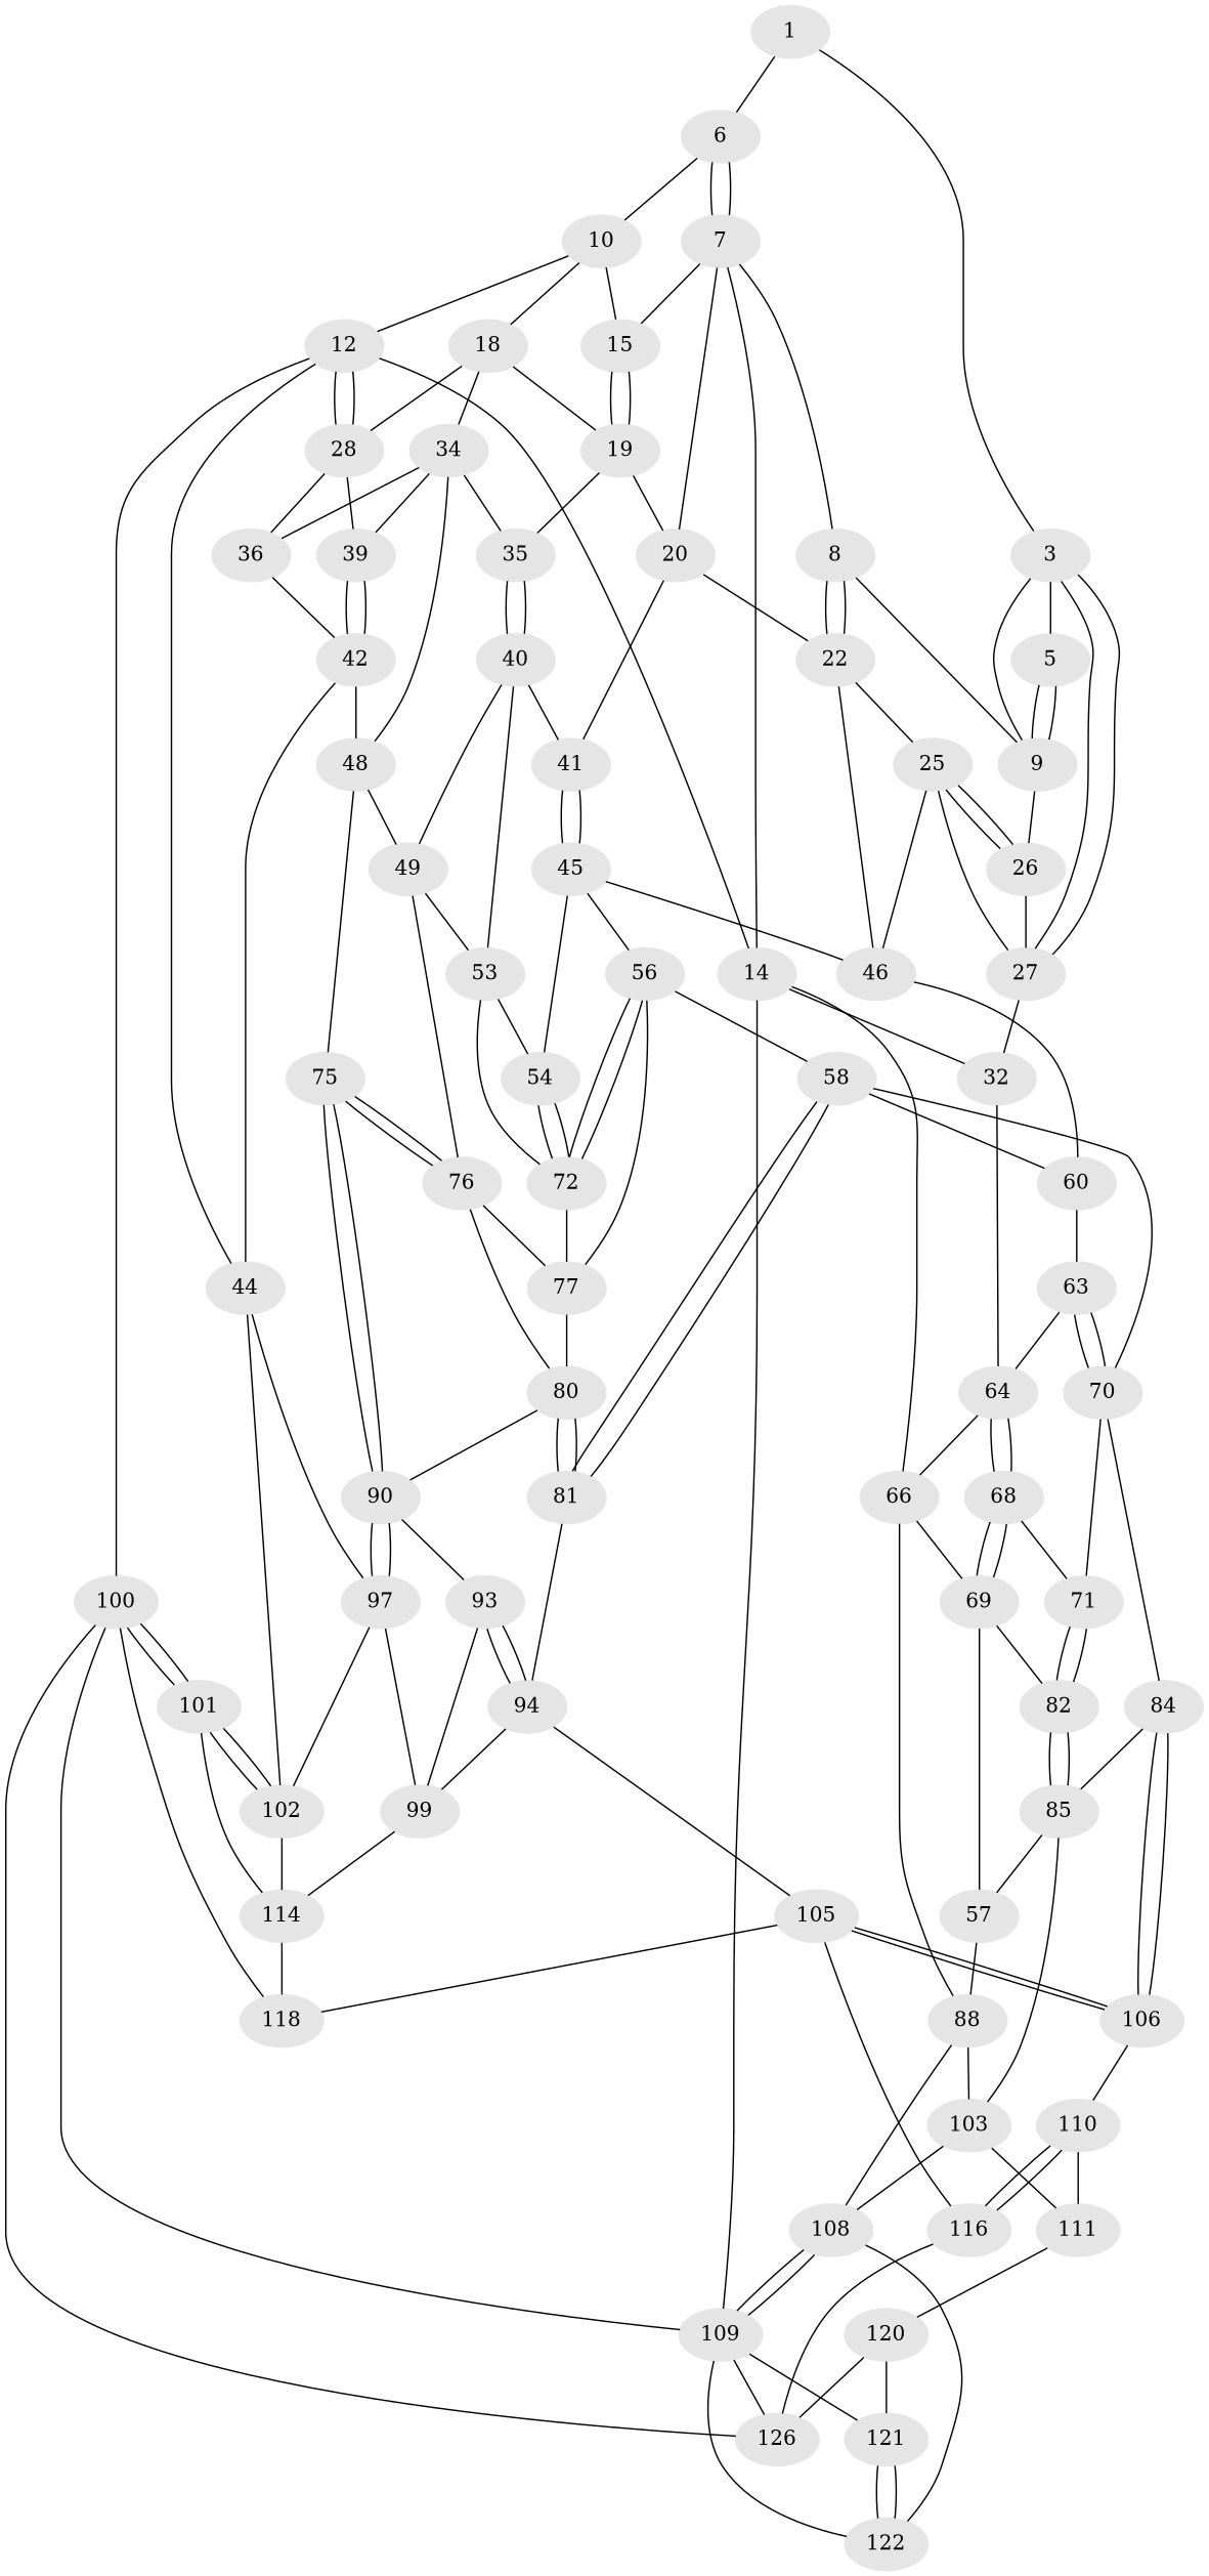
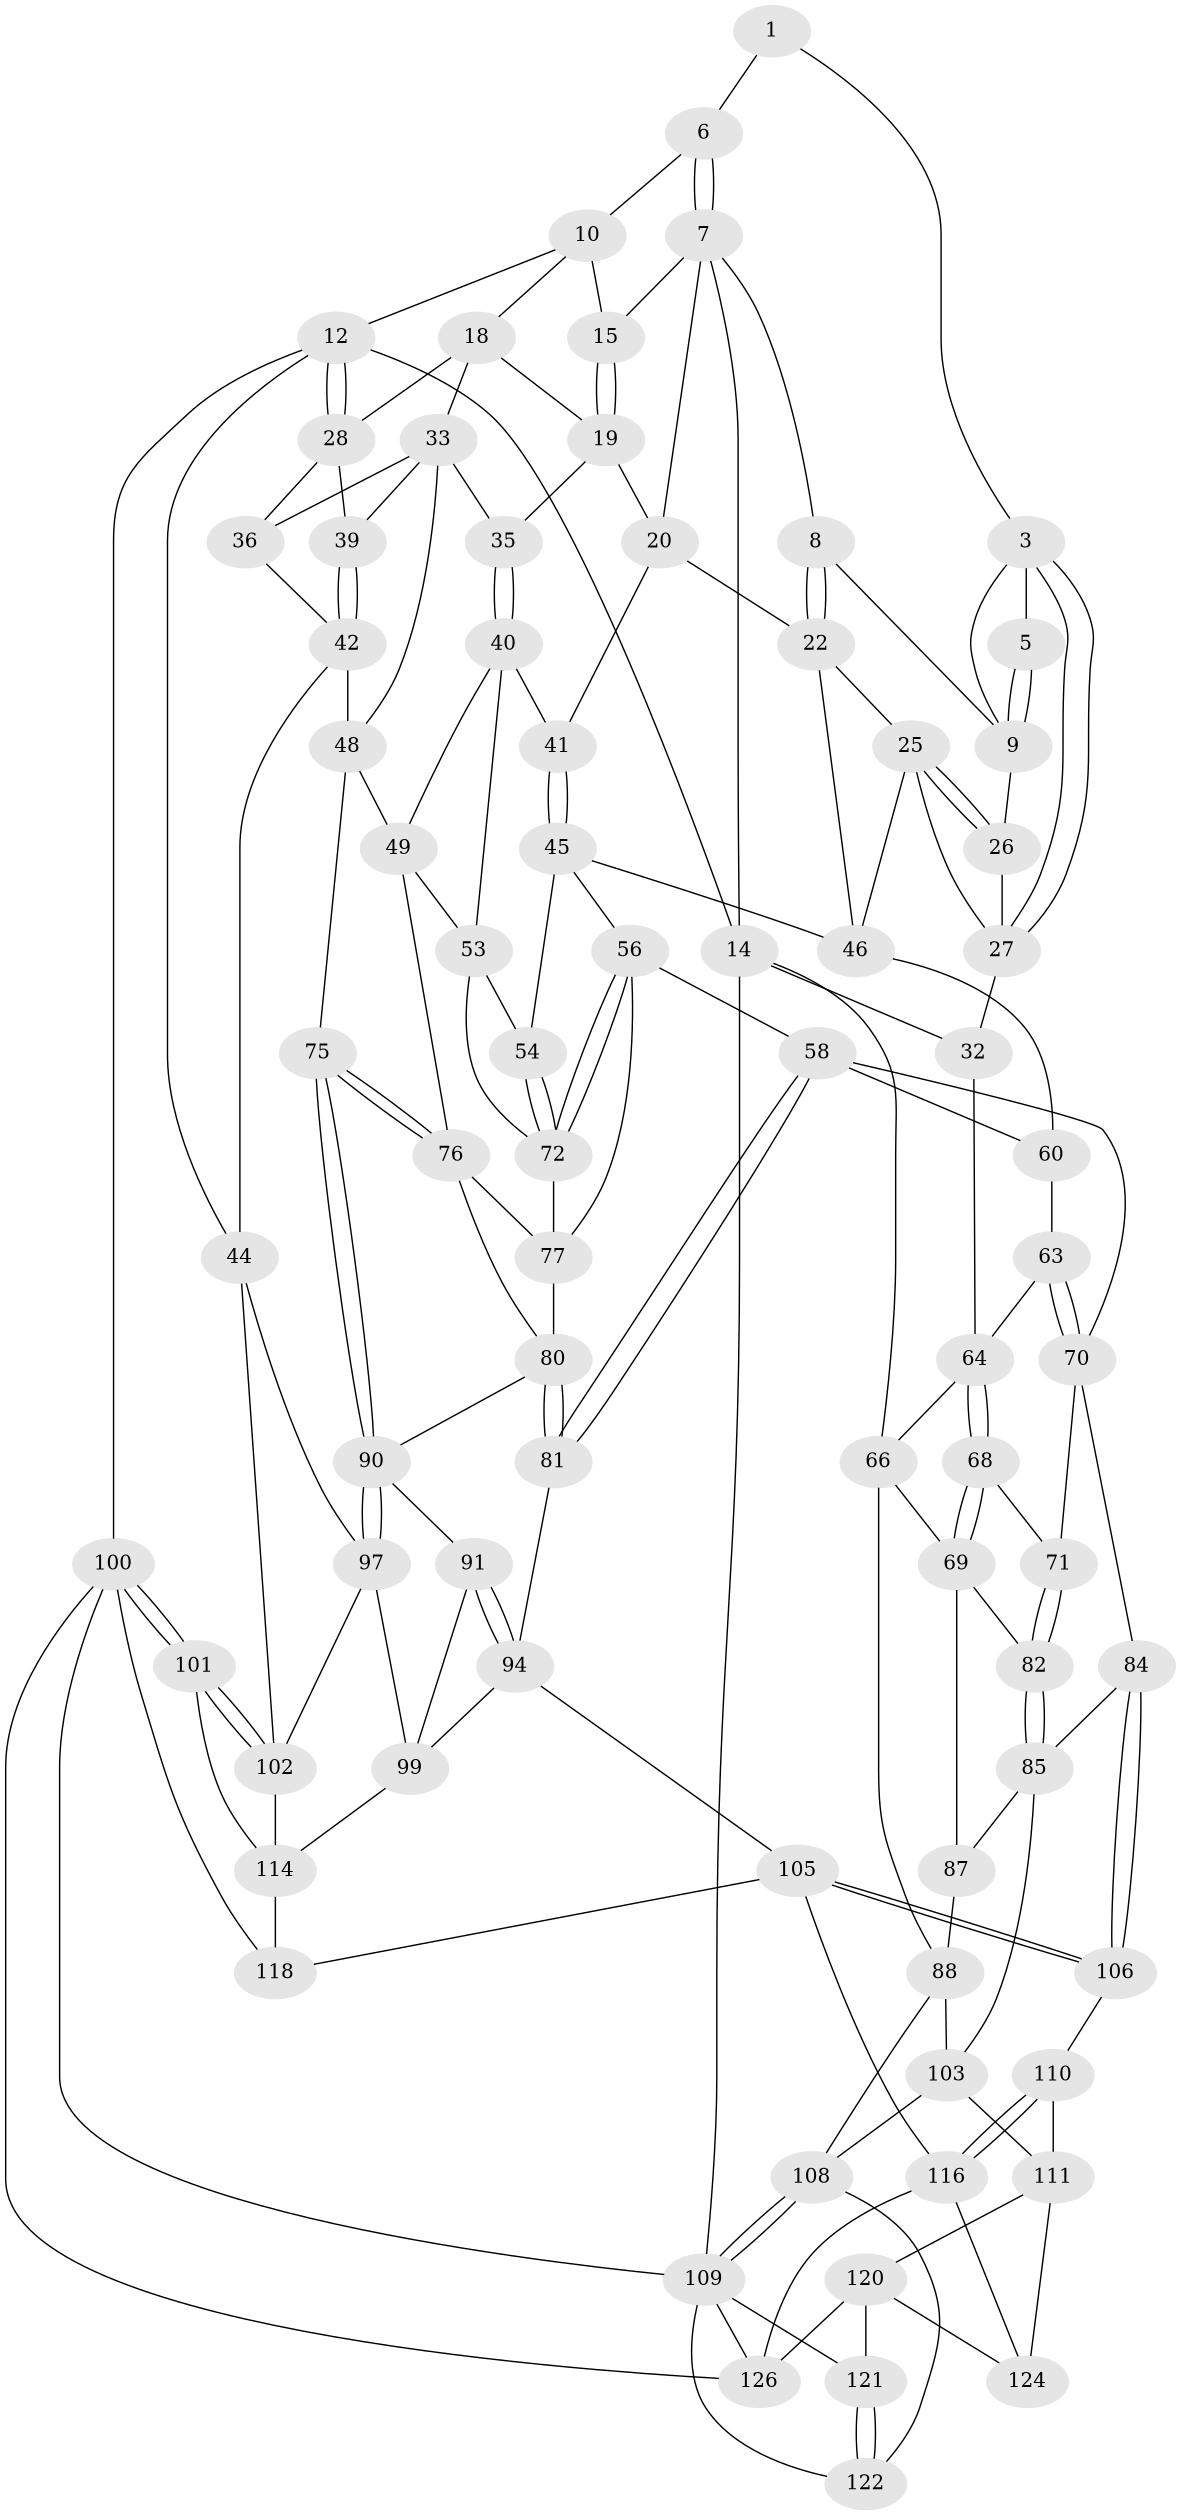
  graph {
    node [color=gray90 style=filled]
    1 [super="+2"]
    3 [super="+4"]
    6
    5
    9 [super="+17"]
    27 [super="+31"]
    7 [super="+16"]
    10 [super="+11"]
    14 [super="+33"]
    32
    66 [super="+67"]
    109 [super="+131"]
    26
    8
    15
    20 [super="+21"]
    12 [super="+13"]
    18 [super="+30"]
    22 [super="+24"]
    19 [super="+23"]
    41
    25 [super="+47"]
    46 [super="+52"]
    28 [super="+29"]
    44 [super="+96"]
    100 [super="+125"]
-   34 [super="+38"]
+   34 [super="+38" label=33]
    36 [super="+37"]
    39
    97 [super="+98"]
    102 [super="+107"]
    101
    118
    126 [super="+129"]
    64 [super="+65"]
    69 [super="+83"]
    88 [super="+89"]
    122 [super="+128"]
    121 [super="+130"]
    35
    48 [super="+51"]
    40 [super="+50"]
    45 [super="+55"]
    60
    42 [super="+43"]
    68
    49 [super="+61"]
    75
    53 [super="+62"]
    76 [super="+78"]
    54
    72 [super="+73"]
    56 [super="+57"]
    99 [super="+113"]
    114 [super="+115"]
    58 [super="+59"]
    77 [super="+79"]
    63
    90 [super="+91"]
    80 [super="+86"]
    70 [super="+74"]
    81
    71
    84
    94 [super="+95"]
    82
-   87 [label=57]
+   87
    103 [super="+104"]
    108 [super="+119"]
    85 [super="+92"]
    106
-   93
+   93 [label=91]
    105 [super="+117"]
    110
    111 [super="+112"]
    116 [super="+123"]
    120 [super="+127"]
+   124
    1 -- 3
    1 -- 6
    3 -- 5
    3 -- 9
    3 -- 27
    3 -- 27
    6 -- 7
    6 -- 7
    6 -- 10
    5 -- 9
    5 -- 9
    9 -- 26
    27 -- 32
    7 -- 14
    7 -- 8
    7 -- 15
    7 -- 20
    10 -- 15
    10 -- 12
    10 -- 18
    14 -- 32
    14 -- 66
    14 -- 109
    32 -- 64
    66 -- 69
    66 -- 88
    109 -- 126
    109 -- 122
    109 -- 121
    26 -- 27
    8 -- 9
    8 -- 22
    8 -- 22
    15 -- 19
    15 -- 19
    20 -- 22
    20 -- 41
    12 -- 14
    12 -- 28
    12 -- 28
    12 -- 44
    12 -- 100
    18 -- 19
    18 -- 28
    18 -- 34
    22 -- 25
    22 -- 46
    19 -- 20
    19 -- 35
    41 -- 45
    41 -- 45
    25 -- 27
    25 -- 26
    25 -- 26
    25 -- 46
    46 -- 60
    28 -- 36
    28 -- 39
    44 -- 97
    44 -- 102
    100 -- 109
    100 -- 101
    100 -- 101
    100 -- 118
    100 -- 126
    34 -- 36
    34 -- 39
    34 -- 35
    34 -- 48
    36 -- 42
    39 -- 42
    39 -- 42
    97 -- 102
    97 -- 99
    102 -- 114
    101 -- 102
    101 -- 102
    101 -- 114
    64 -- 66
    64 -- 68
    64 -- 68
    69 -- 82
    69 -- 87
    88 -- 103
    88 -- 108
    121 -- 122 [weight=2]
    121 -- 122
    35 -- 40
    35 -- 40
    48 -- 49
    48 -- 75
    40 -- 41
    40 -- 49
    40 -- 53
    45 -- 46
    45 -- 54
    45 -- 56
    60 -- 63
    42 -- 44
    42 -- 48
    68 -- 69
    68 -- 69
    68 -- 71
    49 -- 53
    49 -- 76
    75 -- 76
    75 -- 76
    75 -- 90
    75 -- 90
    53 -- 54
    53 -- 72
    76 -- 77
    76 -- 80
    54 -- 72
    54 -- 72
    72 -- 77
    56 -- 72
    56 -- 72
    56 -- 58
    56 -- 77
    99 -- 114
    114 -- 118
    58 -- 60
    58 -- 70
    58 -- 81
    58 -- 81
    77 -- 80
    63 -- 64
    63 -- 70
    63 -- 70
    90 -- 97
    90 -- 97
    90 -- 93
    80 -- 90
    80 -- 81
    80 -- 81
    70 -- 71
    70 -- 84
    81 -- 94
    71 -- 82
    71 -- 82
    84 -- 85
    84 -- 106
    84 -- 106
    94 -- 99
    94 -- 105
    82 -- 85
    82 -- 85
    87 -- 88
    103 -- 108
    103 -- 111
    108 -- 109
    108 -- 109
    108 -- 122
    85 -- 87
    85 -- 103
    106 -- 110
    93 -- 99
    93 -- 94
    93 -- 94
    105 -- 118
    105 -- 106
    105 -- 106
    105 -- 116
    110 -- 111
    110 -- 116
    110 -- 116
    111 -- 120
+   111 -- 124
    116 -- 126
+   116 -- 124
    120 -- 126
    120 -- 121
+   120 -- 124
  }
